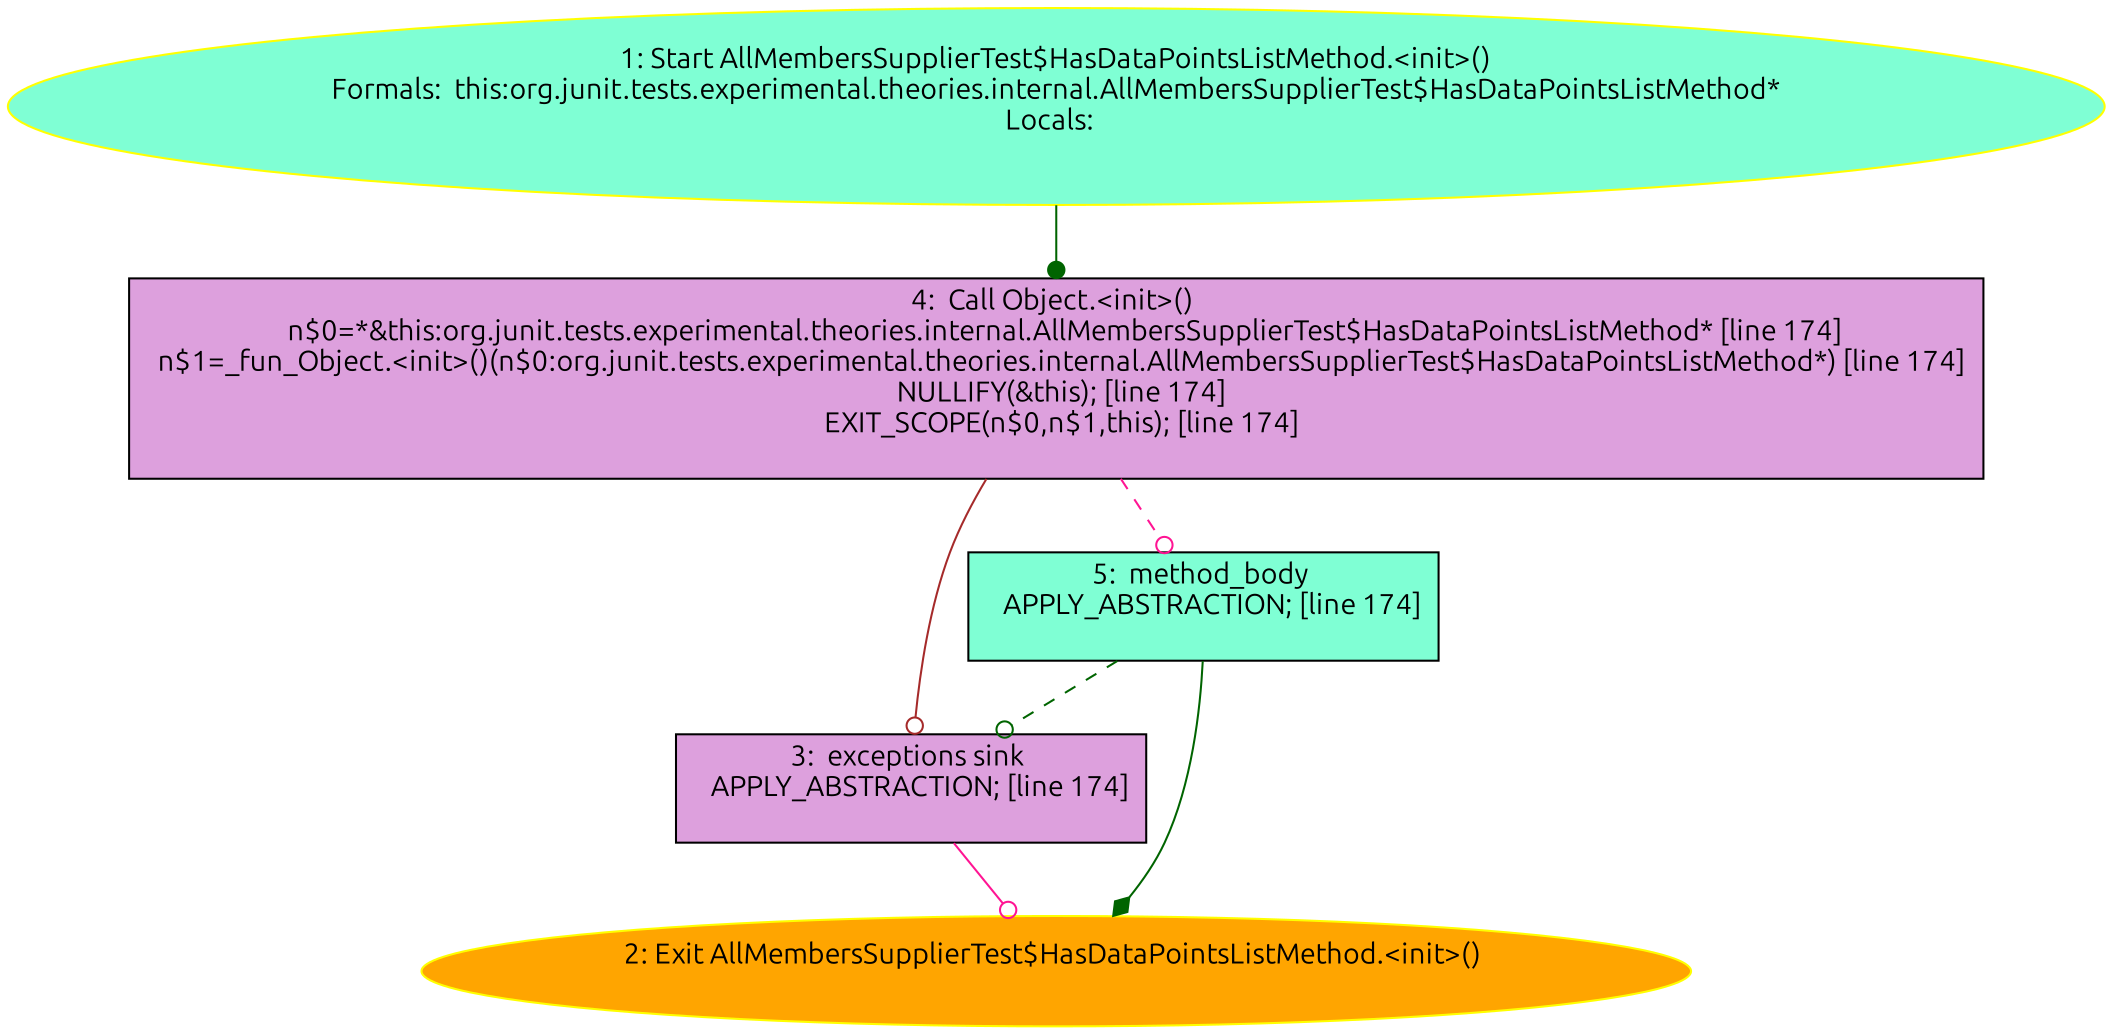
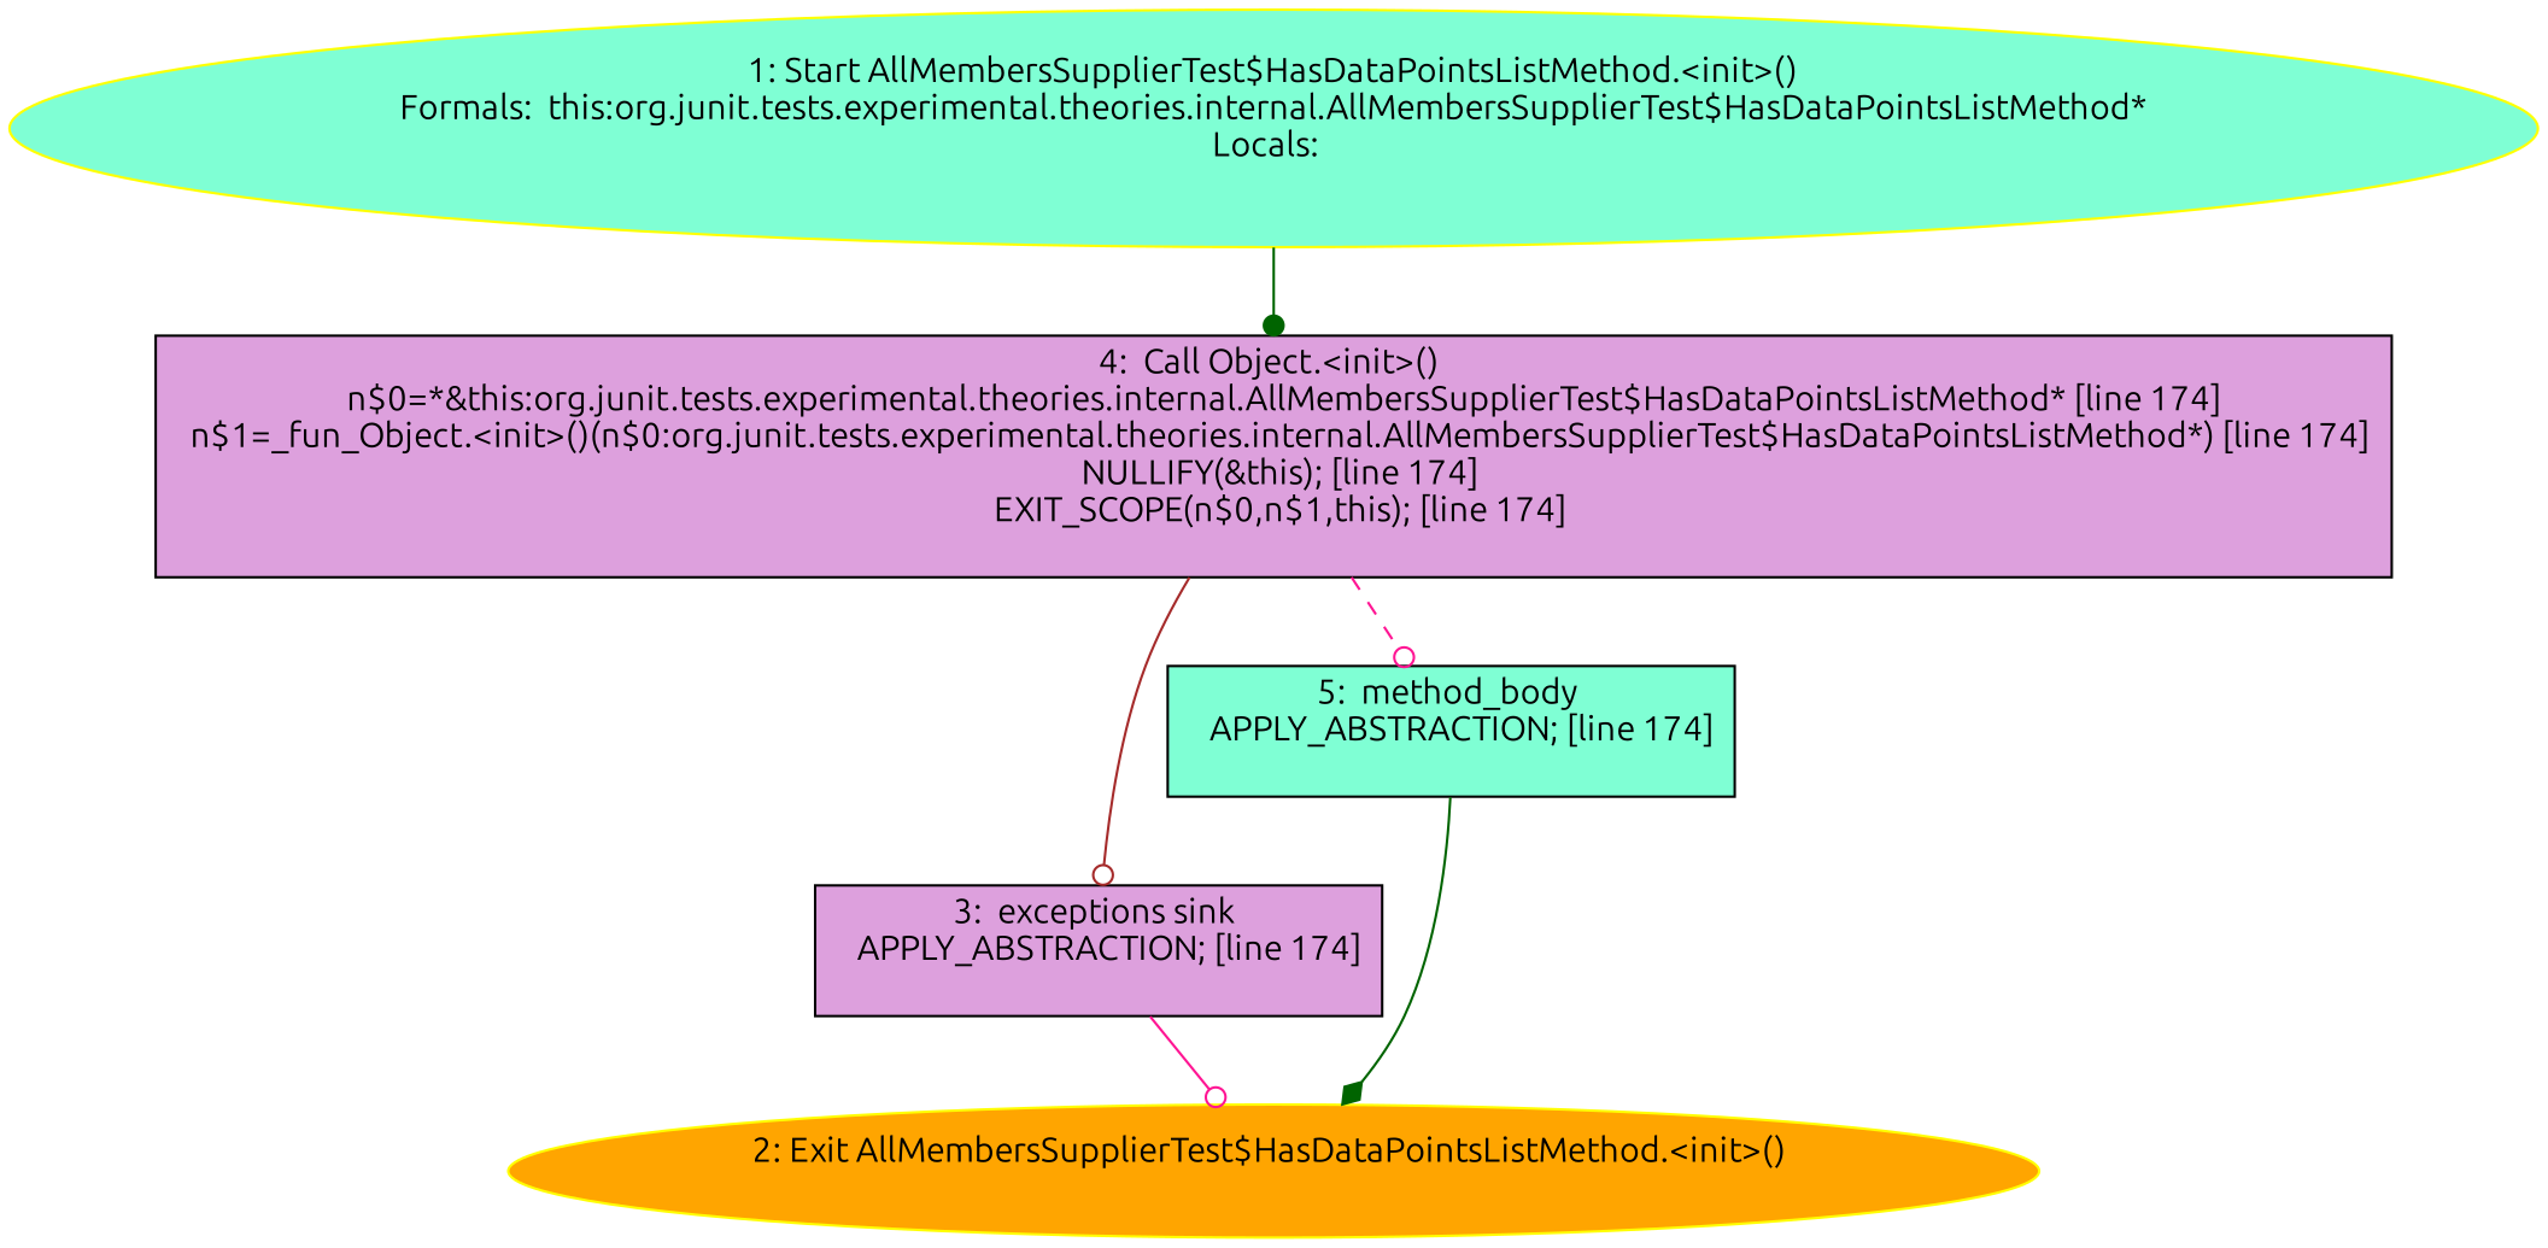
  digraph {
    fontname=Ubuntu
    node [style=filled fillcolor=aquamarine fontname=Ubuntu shape=box]
    edge [color=darkgreen style=solid arrowhead=odot fontname=Ubuntu]
    n1 [color=yellow label="1: Start AllMembersSupplierTest$HasDataPointsListMethod.<init>()\nFormals:  this:org.junit.tests.experimental.theories.internal.AllMembersSupplierTest$HasDataPointsListMethod*\nLocals:  \n  " shape=""]
    n2 [label="4:  Call Object.<init>() \n   n$0=*&this:org.junit.tests.experimental.theories.internal.AllMembersSupplierTest$HasDataPointsListMethod* [line 174]\n  n$1=_fun_Object.<init>()(n$0:org.junit.tests.experimental.theories.internal.AllMembersSupplierTest$HasDataPointsListMethod*) [line 174]\n  NULLIFY(&this); [line 174]\n  EXIT_SCOPE(n$0,n$1,this); [line 174]\n " fillcolor=plum]
    n3 [label="3:  exceptions sink \n   APPLY_ABSTRACTION; [line 174]\n " fillcolor=plum]
    n4 [label="5:  method_body \n   APPLY_ABSTRACTION; [line 174]\n "]
    n5 [color=yellow label="2: Exit AllMembersSupplierTest$HasDataPointsListMethod.<init>() \n  " fillcolor=orange shape=""]
    n1 -> n2 [arrowhead=dot]
    n2 -> n3 [color=brown]
    n2 -> n4 [color=deeppink style=dashed]
    n3 -> n5 [color=deeppink]
-   n4 -> n3 [style=dashed]
    n4 -> n5 [arrowhead=diamond]
  }
